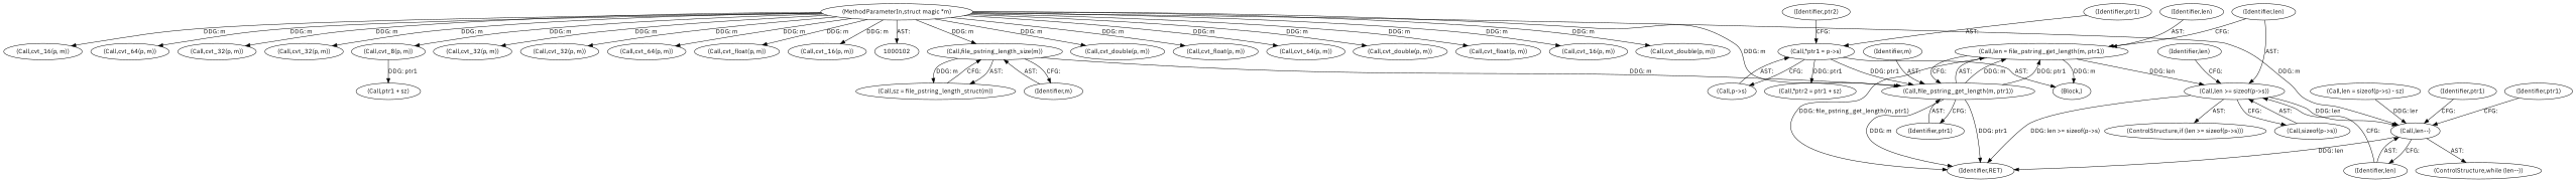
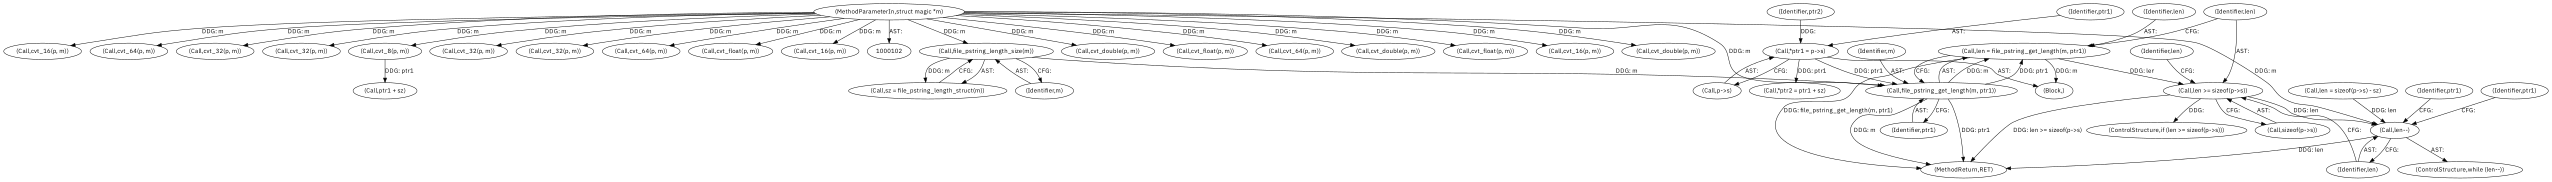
  digraph {
    fontname="IBM Plex Sans"
    node [fontname="IBM Plex Sans"]
    edge [fontname="IBM Plex Sans"]
    n1 [label="(Call,len >= sizeof(p->s))"]
    n2 [label="(Call,len--)"]
-   n3 [label="(Identifier,RET)"]
+   n3 [label="(MethodReturn,RET)"]
    n4 [label="(ControlStructure,if (len >= sizeof(p->s)))"]
    n5 [label="(Call,sizeof(p->s))"]
    n6 [label="(Identifier,len)"]
    n7 [label="(ControlStructure,while (len--))"]
    n8 [label="(Call,len = file_pstring_get_length(m, ptr1))"]
    n9 [label="(Call,file_pstring_get_length(m, ptr1))"]
    n10 [label="(Block,)"]
    n11 [label="(Identifier,ptr1)"]
    n12 [label="(Call,file_pstring_length_size(m))"]
    n13 [label="(Identifier,m)"]
    n14 [label="(Call,sz = file_pstring_length_struct(m))"]
    n15 [label="(MethodParameterIn,struct magic *m)"]
    n16 [label="(Call,cvt_double(p, m))"]
    n17 [label="(Call,cvt_float(p, m))"]
    n18 [label="(Call,cvt_64(p, m))"]
    n19 [label="(Call,cvt_double(p, m))"]
    n20 [label="(Call,cvt_float(p, m))"]
    n21 [label="(Call,cvt_16(p, m))"]
    n22 [label="(Call,cvt_double(p, m))"]
    n23 [label="(Call,cvt_16(p, m))"]
    n24 [label="(Call,cvt_64(p, m))"]
    n25 [label="(Call,cvt_32(p, m))"]
    n26 [label="(Call,cvt_32(p, m))"]
    n27 [label="(Call,cvt_8(p, m))"]
    n28 [label="(Call,cvt_32(p, m))"]
    n29 [label="(Call,cvt_32(p, m))"]
    n30 [label="(Call,cvt_64(p, m))"]
    n31 [label="(Call,cvt_float(p, m))"]
    n32 [label="(Call,cvt_16(p, m))"]
    1000102
    n34 [label="(Call,ptr1 + sz)"]
    n35 [label="(Call,*ptr1 = p->s)"]
    n36 [label="(Call,*ptr2 = ptr1 + sz)"]
    n37 [label="(Call,p->s)"]
    n38 [label="(Call,len = sizeof(p->s) - sz)"]
    n39 [label="(Identifier,ptr1)"]
    n40 [label="(Identifier,ptr1)"]
    n41 [label="(Identifier,m)"]
    n42 [label="(Identifier,len)"]
    n43 [label="(Identifier,len)"]
    n44 [label="(Identifier,ptr1)"]
    n45 [label="(Identifier,ptr2)"]
    n46 [label="(Identifier,len)"]
    n1 -> n2 [label="DDG: len"]
    n1 -> n3 [label="DDG: len >= sizeof(p->s)"]
-   n1 -> n4 [label="AST: "]
+   n1 -> n4 [label="DDG: "]
    n1 -> n5 [label="CFG: "]
    n2 -> n3 [label="DDG: len"]
    n2 -> n6 [label="CFG: "]
    n2 -> n7 [label="AST: "]
    n5 -> n1 [label="AST: "]
    n6 -> n1 [label="CFG: "]
    n6 -> n2 [label="AST: "]
    n8 -> n1 [label="DDG: len"]
    n8 -> n3 [label="DDG: file_pstring_get_length(m, ptr1)"]
    n8 -> n9 [label="CFG: "]
    n8 -> n10 [label="DDG: m"]
    n9 -> n3 [label="DDG: m"]
    n9 -> n3 [label="DDG: ptr1"]
    n9 -> n8 [label="AST: "]
    n9 -> n8 [label="DDG: m"]
    n9 -> n8 [label="DDG: ptr1"]
    n9 -> n11 [label="CFG: "]
    n11 -> n9 [label="AST: "]
    n12 -> n9 [label="DDG: m"]
    n12 -> n13 [label="CFG: "]
    n12 -> n14 [label="AST: "]
    n12 -> n14 [label="DDG: m"]
    n13 -> n12 [label="AST: "]
    n14 -> n12 [label="CFG: "]
    n15 -> n2 [label="DDG: m"]
    n15 -> n9 [label="DDG: m"]
    n15 -> n12 [label="DDG: m"]
    n15 -> n16 [label="DDG: m"]
    n15 -> n17 [label="DDG: m"]
    n15 -> n18 [label="DDG: m"]
    n15 -> n19 [label="DDG: m"]
    n15 -> n20 [label="DDG: m"]
    n15 -> n21 [label="DDG: m"]
    n15 -> n22 [label="DDG: m"]
    n15 -> n23 [label="DDG: m"]
    n15 -> n24 [label="DDG: m"]
    n15 -> n25 [label="DDG: m"]
    n15 -> n26 [label="DDG: m"]
    n15 -> n27 [label="DDG: m"]
    n15 -> n28 [label="DDG: m"]
    n15 -> n29 [label="DDG: m"]
    n15 -> n30 [label="DDG: m"]
    n15 -> n31 [label="DDG: m"]
    n15 -> n32 [label="DDG: m"]
    n15 -> 1000102 [label="AST: "]
    n27 -> n34 [label="DDG: ptr1"]
    n35 -> n9 [label="DDG: ptr1"]
    n35 -> n10 [label="AST: "]
    n35 -> n36 [label="DDG: ptr1"]
    n35 -> n37 [label="CFG: "]
    n37 -> n35 [label="AST: "]
    n38 -> n2 [label="DDG: len"]
    n39 -> n2 [label="CFG: "]
    n40 -> n35 [label="AST: "]
    n41 -> n9 [label="AST: "]
    n42 -> n1 [label="AST: "]
    n42 -> n8 [label="CFG: "]
    n43 -> n1 [label="CFG: "]
    n44 -> n2 [label="CFG: "]
-   n45 -> n35 [label="CFG: "]
+   n45 -> n35 [label="DDG: "]
    n46 -> n8 [label="AST: "]
  }
